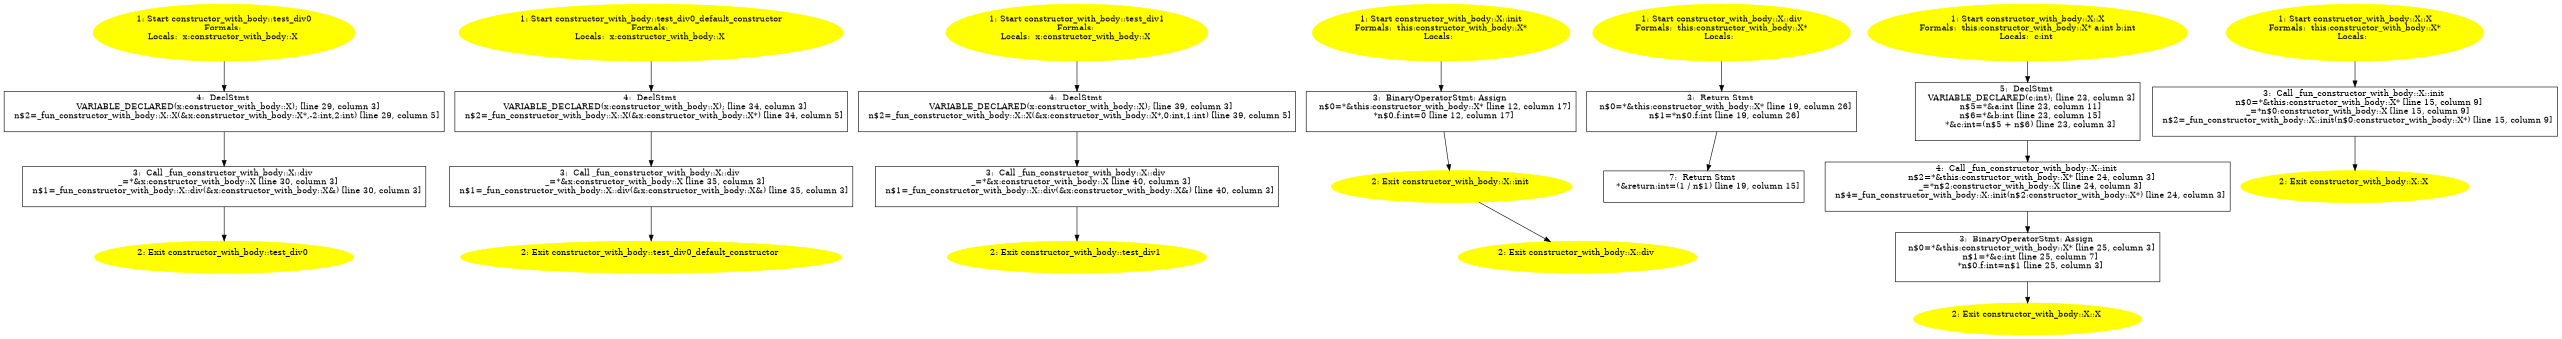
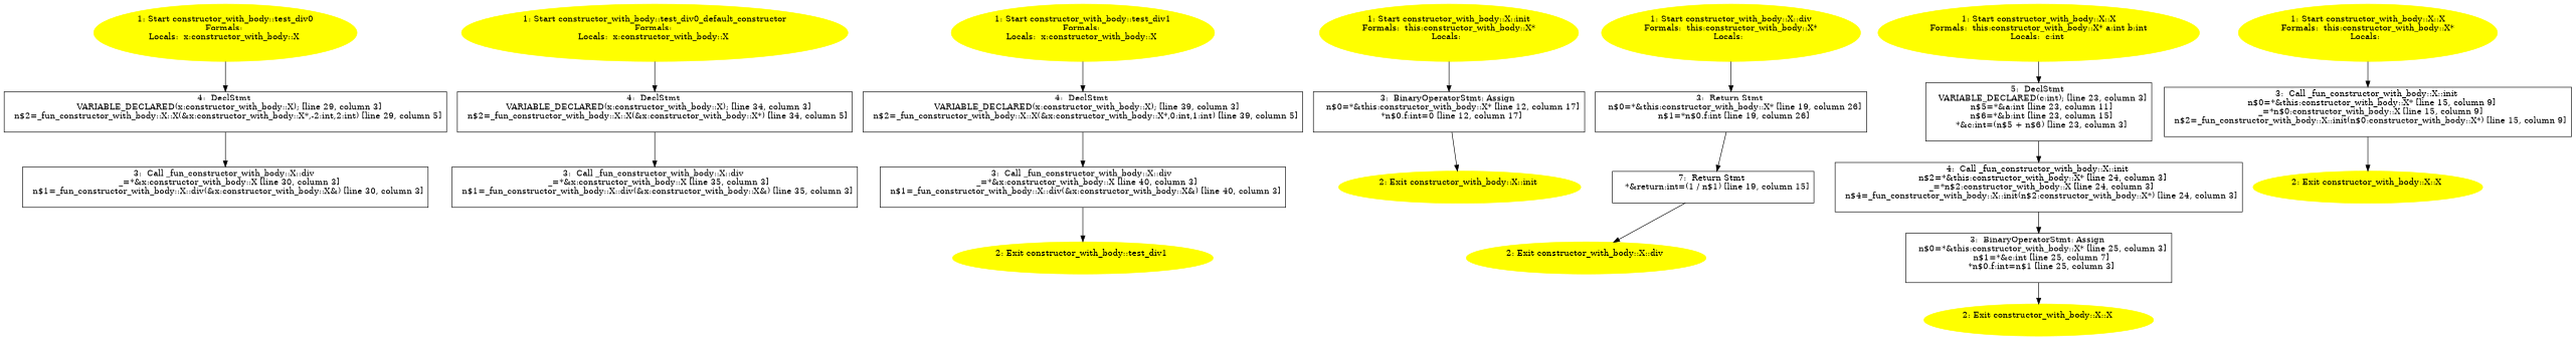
  digraph {
    node [color=yellow style=filled]
    n1 [label="1: Start constructor_with_body::test_div0\nFormals: \nLocals:  x:constructor_with_body::X \n  "]
    n2 [label="4:  DeclStmt \n   VARIABLE_DECLARED(x:constructor_with_body::X); [line 29, column 3]\n  n$2=_fun_constructor_with_body::X::X(&x:constructor_with_body::X*,-2:int,2:int) [line 29, column 5]\n " shape=box color="" style=""]
    n3 [label="3:  Call _fun_constructor_with_body::X::div \n   _=*&x:constructor_with_body::X [line 30, column 3]\n  n$1=_fun_constructor_with_body::X::div(&x:constructor_with_body::X&) [line 30, column 3]\n " shape=box color="" style=""]
-   n4 [label="2: Exit constructor_with_body::test_div0 \n  "]
    n5 [label="1: Start constructor_with_body::test_div0_default_constructor\nFormals: \nLocals:  x:constructor_with_body::X \n  "]
    n6 [label="4:  DeclStmt \n   VARIABLE_DECLARED(x:constructor_with_body::X); [line 34, column 3]\n  n$2=_fun_constructor_with_body::X::X(&x:constructor_with_body::X*) [line 34, column 5]\n " shape=box color="" style=""]
    n7 [label="3:  Call _fun_constructor_with_body::X::div \n   _=*&x:constructor_with_body::X [line 35, column 3]\n  n$1=_fun_constructor_with_body::X::div(&x:constructor_with_body::X&) [line 35, column 3]\n " shape=box color="" style=""]
-   n8 [label="2: Exit constructor_with_body::test_div0_default_constructor \n  "]
    n9 [label="1: Start constructor_with_body::test_div1\nFormals: \nLocals:  x:constructor_with_body::X \n  "]
    n10 [label="4:  DeclStmt \n   VARIABLE_DECLARED(x:constructor_with_body::X); [line 39, column 3]\n  n$2=_fun_constructor_with_body::X::X(&x:constructor_with_body::X*,0:int,1:int) [line 39, column 5]\n " shape=box color="" style=""]
    n11 [label="3:  Call _fun_constructor_with_body::X::div \n   _=*&x:constructor_with_body::X [line 40, column 3]\n  n$1=_fun_constructor_with_body::X::div(&x:constructor_with_body::X&) [line 40, column 3]\n " shape=box color="" style=""]
    n12 [label="2: Exit constructor_with_body::test_div1 \n  "]
    n13 [label="1: Start constructor_with_body::X::init\nFormals:  this:constructor_with_body::X*\nLocals:  \n  "]
    n14 [label="3:  BinaryOperatorStmt: Assign \n   n$0=*&this:constructor_with_body::X* [line 12, column 17]\n  *n$0.f:int=0 [line 12, column 17]\n " shape=box color="" style=""]
    n15 [label="2: Exit constructor_with_body::X::init \n  "]
    n16 [label="1: Start constructor_with_body::X::div\nFormals:  this:constructor_with_body::X*\nLocals:  \n  "]
    n17 [label="3:  Return Stmt \n   n$0=*&this:constructor_with_body::X* [line 19, column 26]\n  n$1=*n$0.f:int [line 19, column 26]\n " shape=box color="" style=""]
    n18 [label="7:  Return Stmt \n   *&return:int=(1 / n$1) [line 19, column 15]\n " shape=box color="" style=""]
    n19 [label="2: Exit constructor_with_body::X::div \n  "]
    n20 [label="1: Start constructor_with_body::X::X\nFormals:  this:constructor_with_body::X* a:int b:int\nLocals:  c:int \n  "]
    n21 [label="5:  DeclStmt \n   VARIABLE_DECLARED(c:int); [line 23, column 3]\n  n$5=*&a:int [line 23, column 11]\n  n$6=*&b:int [line 23, column 15]\n  *&c:int=(n$5 + n$6) [line 23, column 3]\n " shape=box color="" style=""]
    n22 [label="4:  Call _fun_constructor_with_body::X::init \n   n$2=*&this:constructor_with_body::X* [line 24, column 3]\n  _=*n$2:constructor_with_body::X [line 24, column 3]\n  n$4=_fun_constructor_with_body::X::init(n$2:constructor_with_body::X*) [line 24, column 3]\n " shape=box color="" style=""]
    n23 [label="3:  BinaryOperatorStmt: Assign \n   n$0=*&this:constructor_with_body::X* [line 25, column 3]\n  n$1=*&c:int [line 25, column 7]\n  *n$0.f:int=n$1 [line 25, column 3]\n " shape=box color="" style=""]
    n24 [label="2: Exit constructor_with_body::X::X \n  "]
    n25 [label="1: Start constructor_with_body::X::X\nFormals:  this:constructor_with_body::X*\nLocals:  \n  "]
    n26 [label="3:  Call _fun_constructor_with_body::X::init \n   n$0=*&this:constructor_with_body::X* [line 15, column 9]\n  _=*n$0:constructor_with_body::X [line 15, column 9]\n  n$2=_fun_constructor_with_body::X::init(n$0:constructor_with_body::X*) [line 15, column 9]\n " shape=box color="" style=""]
    n27 [label="2: Exit constructor_with_body::X::X \n  "]
    n1 -> n2
    n2 -> n3
-   n3 -> n4
    n5 -> n6
    n6 -> n7
-   n7 -> n8
    n9 -> n10
    n10 -> n11
    n11 -> n12
    n13 -> n14
    n14 -> n15
    n16 -> n17
    n17 -> n18
-   n15 -> n19
+   n18 -> n19
    n20 -> n21
    n21 -> n22
    n22 -> n23
    n23 -> n24
    n25 -> n26
    n26 -> n27
  }
